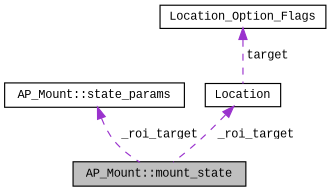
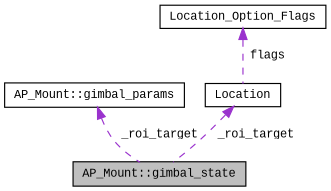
  digraph {
    fontname="Liberation Mono"
    node [color=black fillcolor=white fontname="Liberation Mono" fontsize=10 shape=record style=filled]
    edge [color=darkorchid3 dir=back fontname="Liberation Mono" fontsize=10 labelfontname=Helvetica labelfontsize=10 style=dashed]
-   n1 [fillcolor=grey75 fontcolor=black height=0.2 label="AP_Mount::mount_state" width=0.4]
-   n2 [height=0.2 label="AP_Mount::state_params" width=0.4]
+   n1 [fillcolor=grey75 fontcolor=black height=0.2 label="AP_Mount::gimbal_state" width=0.4]
+   n2 [height=0.2 label="AP_Mount::gimbal_params" width=0.4]
    n3 [height=0.2 label=Location width=0.4]
    n4 [height=0.2 label=Location_Option_Flags width=0.4]
    n2 -> n1 [label=" _roi_target"]
    n3 -> n1 [label=" _roi_target"]
-   n4 -> n3 [label=" target"]
+   n4 -> n3 [label=" flags"]
  }
